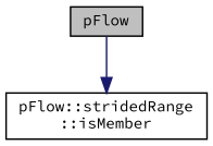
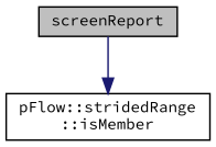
  digraph {
    rankdir=TB
    fontname="Source Code Pro"
    node [color=black fontname="Source Code Pro" fontsize=10 shape=record style=filled]
-   n1 [fillcolor=grey75 fontcolor=black height=0.2 label=pFlow width=0.4]
+   n1 [fillcolor=grey75 fontcolor=black height=0.2 label=screenReport width=0.4]
    n2 [fillcolor=white height=0.2 label="pFlow::stridedRange\l::isMember" width=0.4]
    n1 -> n2 [color=midnightblue fontname="Source Code Pro" fontsize=10 labelfontname=Helvetica labelfontsize=10 style=solid]
  }
